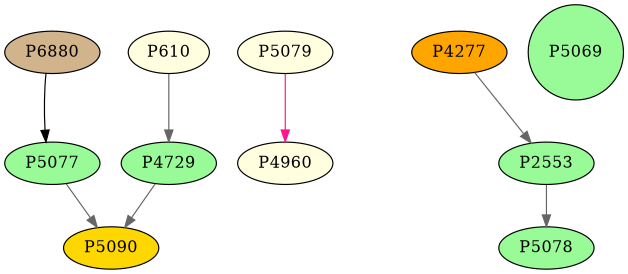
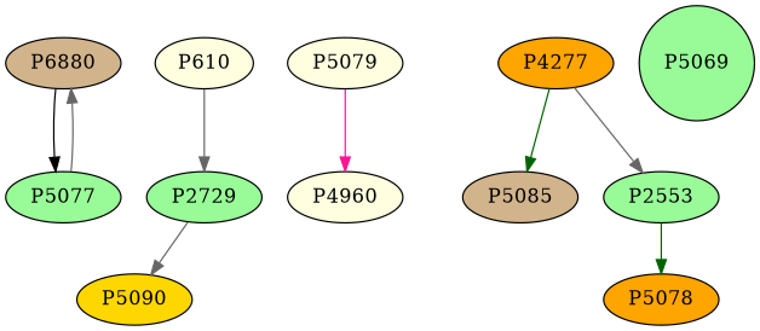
  digraph {
    node [fillcolor=palegreen style=filled]
    edge [color=gray40]
    P6880 [fillcolor=tan]
    P5077
    P610 [fillcolor=lightyellow]
-   P4729
+   P4729 [label=P2729]
    P5090 [fillcolor=gold]
    P5079 [fillcolor=lightyellow]
    P4960 [fillcolor=lightyellow]
    P4277 [fillcolor=orange]
+   P5085 [fillcolor=tan]
    P2553
-   P5078
+   P5078 [fillcolor=orange]
    P5069 [shape=circle]
    P6880 -> P5077 [color=black]
-   P5077 -> P5090
+   P5077 -> P6880
    P610 -> P4729
    P4729 -> P5090
    P5079 -> P4960 [color=deeppink]
+   P4277 -> P5085 [color=darkgreen]
    P4277 -> P2553
-   P2553 -> P5078
+   P2553 -> P5078 [color=darkgreen]
  }
